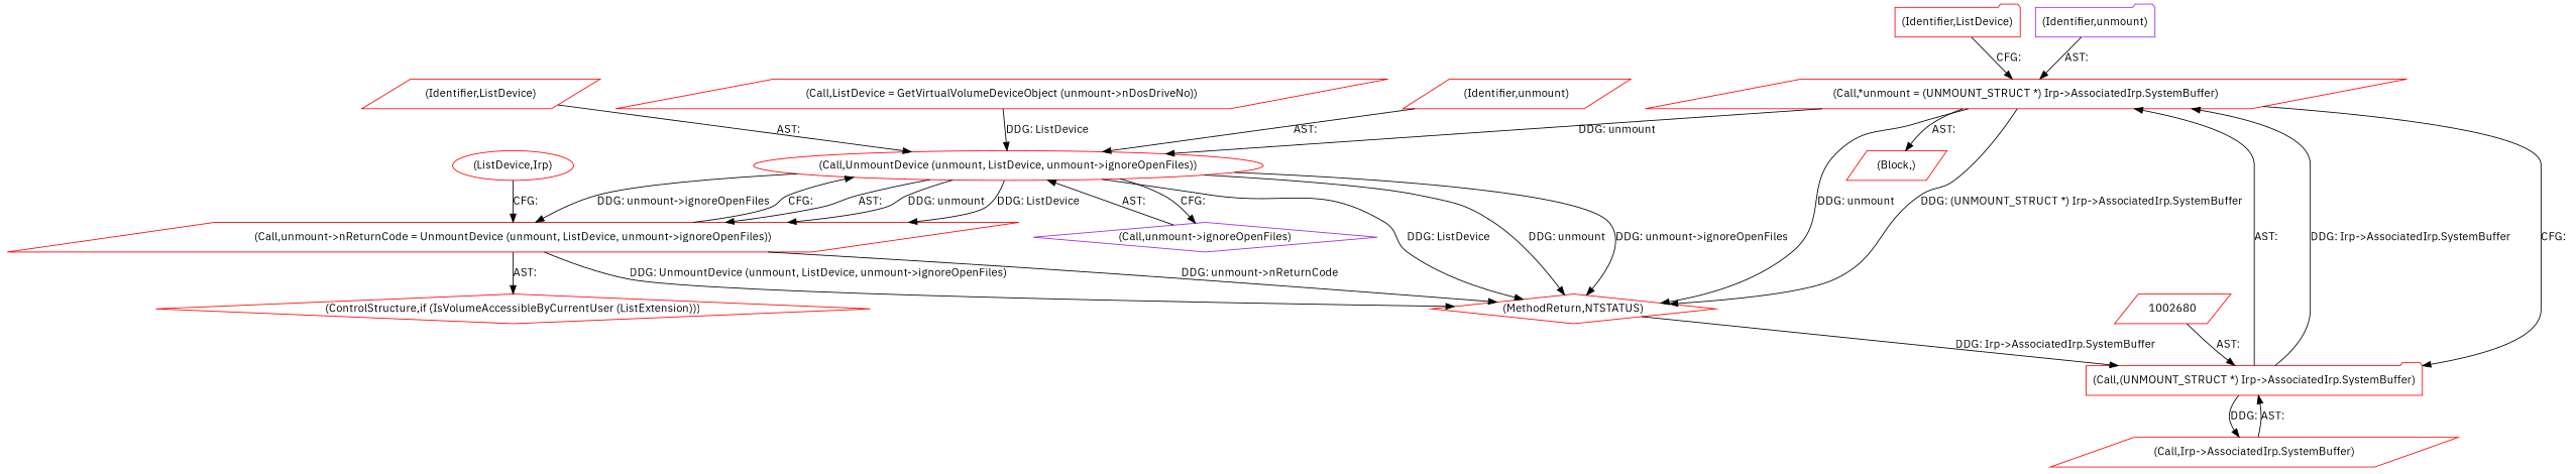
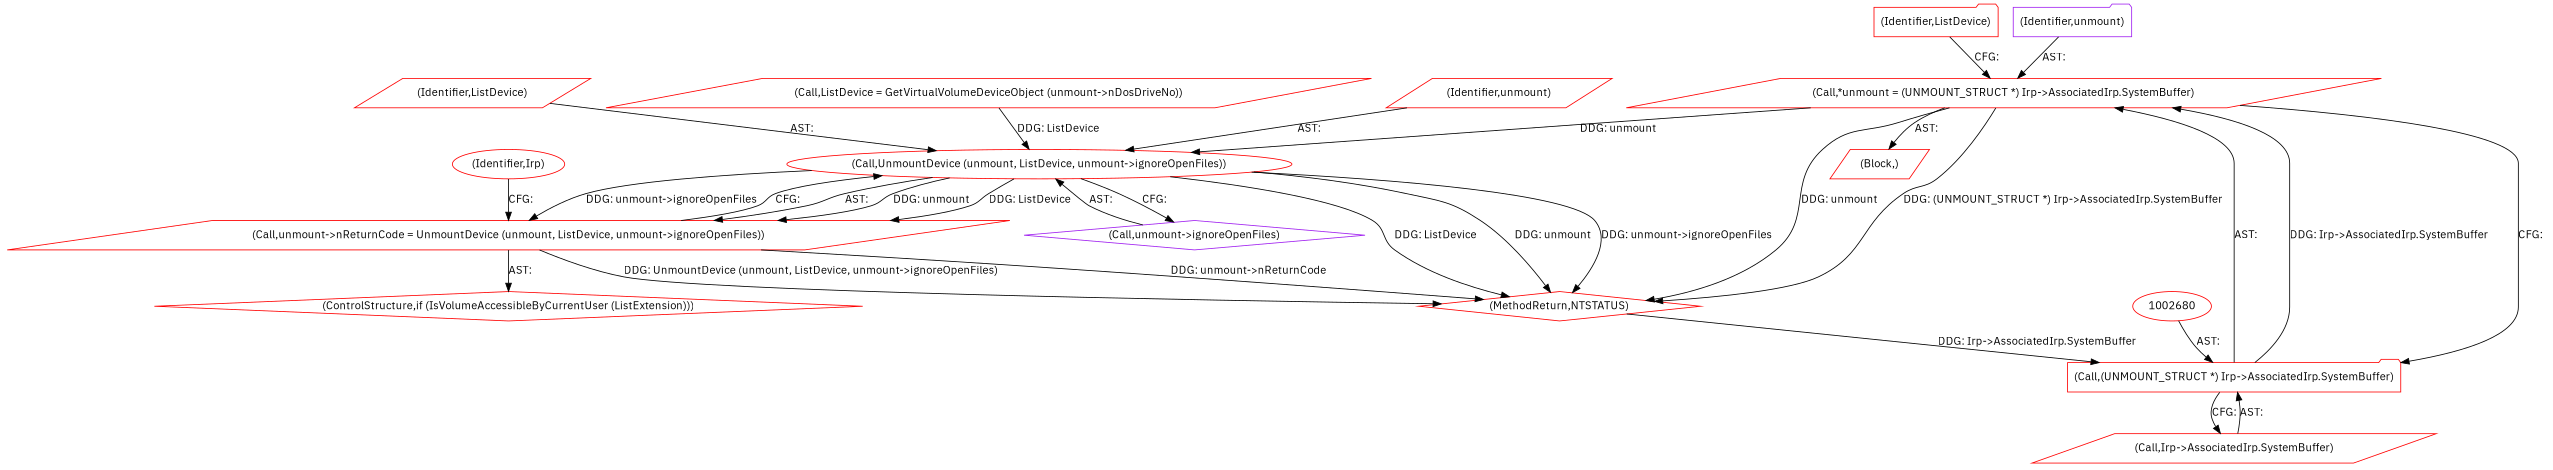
  digraph {
    fontname="IBM Plex Sans"
    node [color=red fontname="IBM Plex Sans" shape=parallelogram]
    edge [fontname="IBM Plex Sans"]
    n1 [label="(Call,*unmount = (UNMOUNT_STRUCT *) Irp->AssociatedIrp.SystemBuffer)"]
    n2 [label="(Call,(UNMOUNT_STRUCT *) Irp->AssociatedIrp.SystemBuffer)" shape=folder]
    n3 [label="(Call,UnmountDevice (unmount, ListDevice, unmount->ignoreOpenFiles))" shape=ellipse]
    n4 [label="(MethodReturn,NTSTATUS)" shape=diamond]
    n5 [label="(Block,)"]
    n6 [label="(Call,Irp->AssociatedIrp.SystemBuffer)"]
    n7 [label="(Call,unmount->nReturnCode = UnmountDevice (unmount, ListDevice, unmount->ignoreOpenFiles))"]
    n8 [color=purple label="(Call,unmount->ignoreOpenFiles)" shape=diamond]
    n9 [label="(ControlStructure,if (IsVolumeAccessibleByCurrentUser (ListExtension)))" shape=diamond]
    n10 [label="(Identifier,ListDevice)" shape=folder]
-   n11 [label="(ListDevice,Irp)" shape=ellipse]
+   n11 [label="(Identifier,Irp)" shape=ellipse]
    n12 [label="(Call,ListDevice = GetVirtualVolumeDeviceObject (unmount->nDosDriveNo))"]
    n13 [color=purple label="(Identifier,unmount)" shape=folder]
    n14 [label="(Identifier,unmount)"]
    n15 [label="(Identifier,ListDevice)"]
-   1002680
+   1002680 [shape=ellipse]
    n1 -> n2 [label="CFG: "]
    n1 -> n3 [label="DDG: unmount"]
    n1 -> n4 [label="DDG: (UNMOUNT_STRUCT *) Irp->AssociatedIrp.SystemBuffer"]
    n1 -> n4 [label="DDG: unmount"]
    n1 -> n5 [label="AST: "]
    n2 -> n1 [label="AST: "]
    n2 -> n1 [label="DDG: Irp->AssociatedIrp.SystemBuffer"]
-   n2 -> n6 [label="DDG: "]
+   n2 -> n6 [label="CFG: "]
    n3 -> n4 [label="DDG: unmount"]
    n3 -> n4 [label="DDG: unmount->ignoreOpenFiles"]
    n3 -> n4 [label="DDG: ListDevice"]
    n3 -> n7 [label="AST: "]
    n3 -> n7 [label="DDG: unmount"]
    n3 -> n7 [label="DDG: ListDevice"]
    n3 -> n7 [label="DDG: unmount->ignoreOpenFiles"]
    n3 -> n8 [label="CFG: "]
    n4 -> n2 [label="DDG: Irp->AssociatedIrp.SystemBuffer"]
    n6 -> n2 [label="AST: "]
    n7 -> n3 [label="CFG: "]
    n7 -> n4 [label="DDG: unmount->nReturnCode"]
    n7 -> n4 [label="DDG: UnmountDevice (unmount, ListDevice, unmount->ignoreOpenFiles)"]
    n7 -> n9 [label="AST: "]
    n8 -> n3 [label="AST: "]
    n10 -> n1 [label="CFG: "]
    n11 -> n7 [label="CFG: "]
    n12 -> n3 [label="DDG: ListDevice"]
    n13 -> n1 [label="AST: "]
    n14 -> n3 [label="AST: "]
    n15 -> n3 [label="AST: "]
    1002680 -> n2 [label="AST: "]
  }
